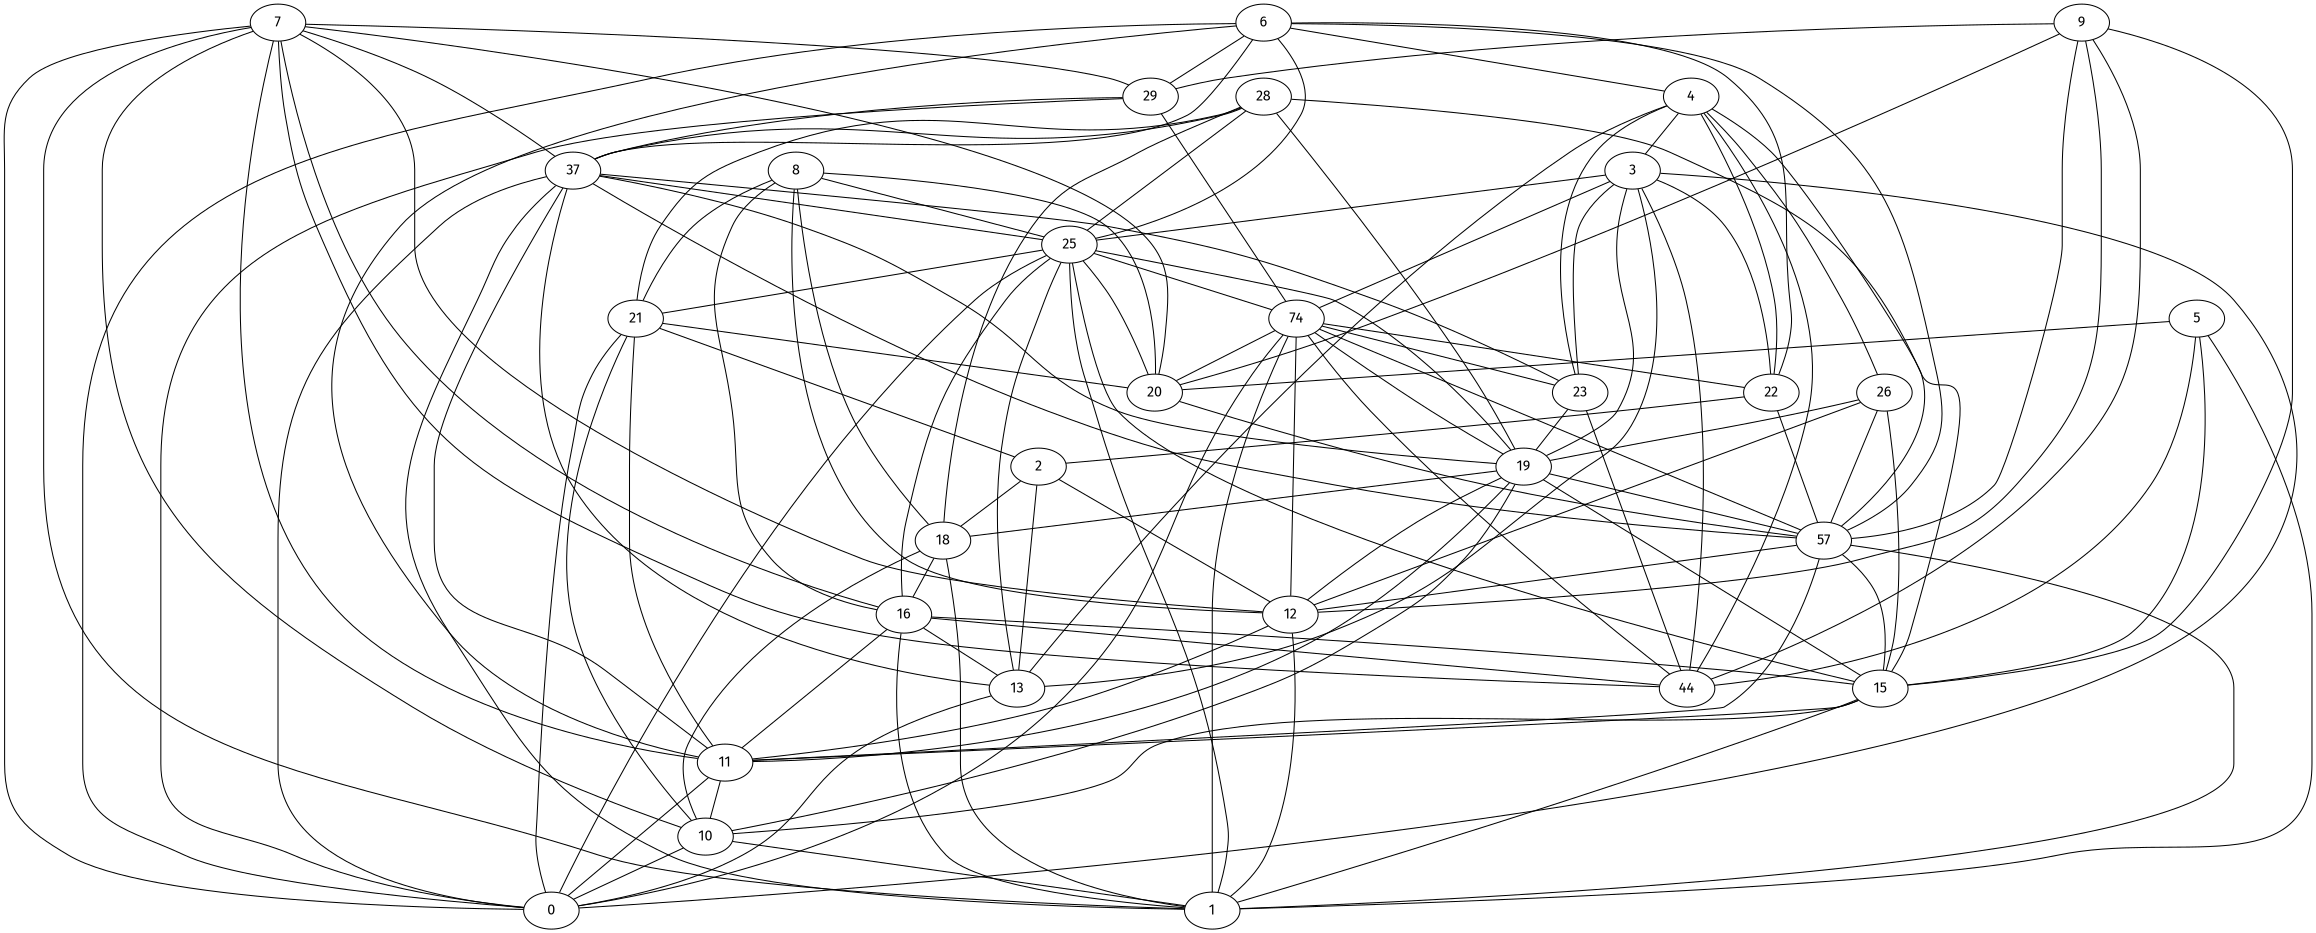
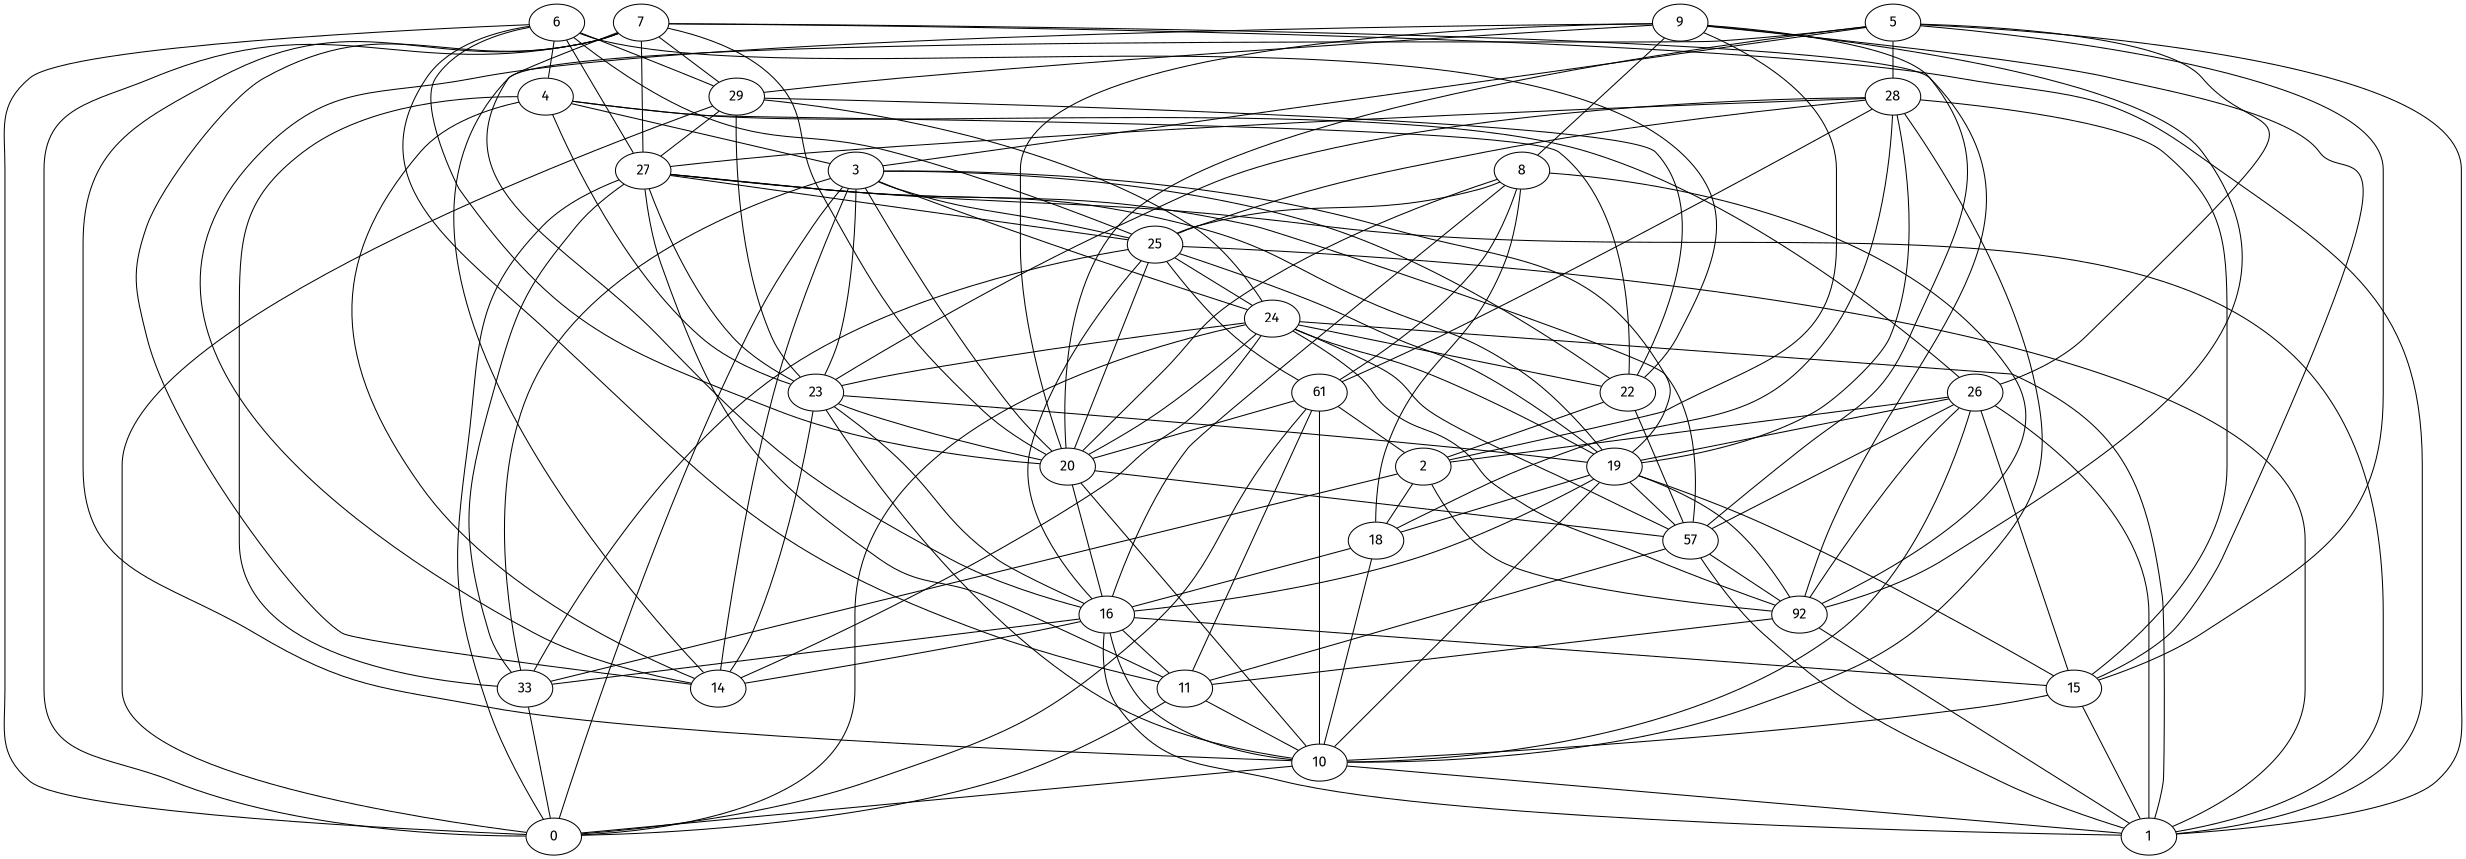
  digraph {
    fontname="Fira Sans"
    node [fontname="Fira Sans"]
    edge [color=black dir=none fontname="Fira Sans"]
    20
    10
    16
    n4 [label=57]
    0
    1
    11
-   14 [label=44]
+   14
    15
-   13
+   13 [label=33]
    9
    29
    8
    2
-   12
+   12 [label=92]
    22
-   27 [label=37]
+   27
    23
-   24 [label=74]
-   21
+   24
+   21 [label=61]
    18
    25
    19
    3
    6
    4
    7
    28
    26
    5
    subgraph sub_1 {
      20
      10
      16
      n4
      0
      1
      11
      14
      15
      13
      9
      29
      8
      2
      12
      22
      27
      23
      24
      21
      18
      25
      19
      3
      6
      4
      7
      28
      26
      5
    }
+   20 -> 10
+   20 -> 16
    20 -> n4
    10 -> 0
    10 -> 1
+   16 -> 10
    16 -> 1
    16 -> 11
    16 -> 14
    16 -> 15
    16 -> 13
    n4 -> 1
    n4 -> 11
-   n4 -> 15
    n4 -> 12
    11 -> 10
    11 -> 0
    15 -> 10
    15 -> 1
-   15 -> 11
    13 -> 0
    9 -> 20
    9 -> n4
    9 -> 14
    9 -> 15
    9 -> 29
+   9 -> 8
+   9 -> 2
    9 -> 12
    29 -> 0
+   29 -> 22
    29 -> 27
+   29 -> 23
    29 -> 24
    8 -> 20
    8 -> 16
    8 -> 12
    8 -> 21
    8 -> 18
    8 -> 25
    2 -> 13
    2 -> 12
    2 -> 18
    12 -> 1
    12 -> 11
    22 -> n4
    22 -> 2
    27 -> n4
    27 -> 0
    27 -> 1
    27 -> 11
    27 -> 13
    27 -> 23
    27 -> 25
    27 -> 19
+   23 -> 20
+   23 -> 10
+   23 -> 16
    23 -> 14
    23 -> 19
    24 -> 20
    24 -> n4
    24 -> 0
    24 -> 1
    24 -> 14
    24 -> 12
    24 -> 22
    24 -> 23
    24 -> 19
    21 -> 20
    21 -> 10
    21 -> 0
    21 -> 11
    21 -> 2
    18 -> 10
    18 -> 16
-   18 -> 1
+   26 -> 1
    25 -> 20
    25 -> 16
-   25 -> 0
    25 -> 1
-   25 -> 15
    25 -> 13
    25 -> 24
    25 -> 21
    25 -> 19
    19 -> 10
-   19 -> 11
+   19 -> 16
    19 -> n4
    19 -> 15
    19 -> 12
    19 -> 18
+   3 -> 20
    3 -> 0
    3 -> 14
    3 -> 13
    3 -> 22
    3 -> 23
    3 -> 24
    3 -> 25
    3 -> 19
-   6 -> n4
+   6 -> 20
    6 -> 0
    6 -> 11
    6 -> 29
    6 -> 22
    6 -> 27
    6 -> 25
    6 -> 4
-   4 -> n4
    4 -> 14
    4 -> 13
    4 -> 22
    4 -> 23
    4 -> 3
    4 -> 26
    7 -> 20
    7 -> 10
    7 -> 16
    7 -> 0
    7 -> 1
-   7 -> 11
    7 -> 14
    7 -> 29
    7 -> 12
    7 -> 27
+   28 -> 10
    28 -> 15
    28 -> 27
+   28 -> 23
    28 -> 21
    28 -> 18
    28 -> 25
    28 -> 19
+   26 -> 10
    26 -> n4
    26 -> 15
+   26 -> 2
    26 -> 12
    26 -> 19
    5 -> 20
    5 -> 1
    5 -> 14
    5 -> 15
+   5 -> 3
+   5 -> 28
+   5 -> 26
  }
